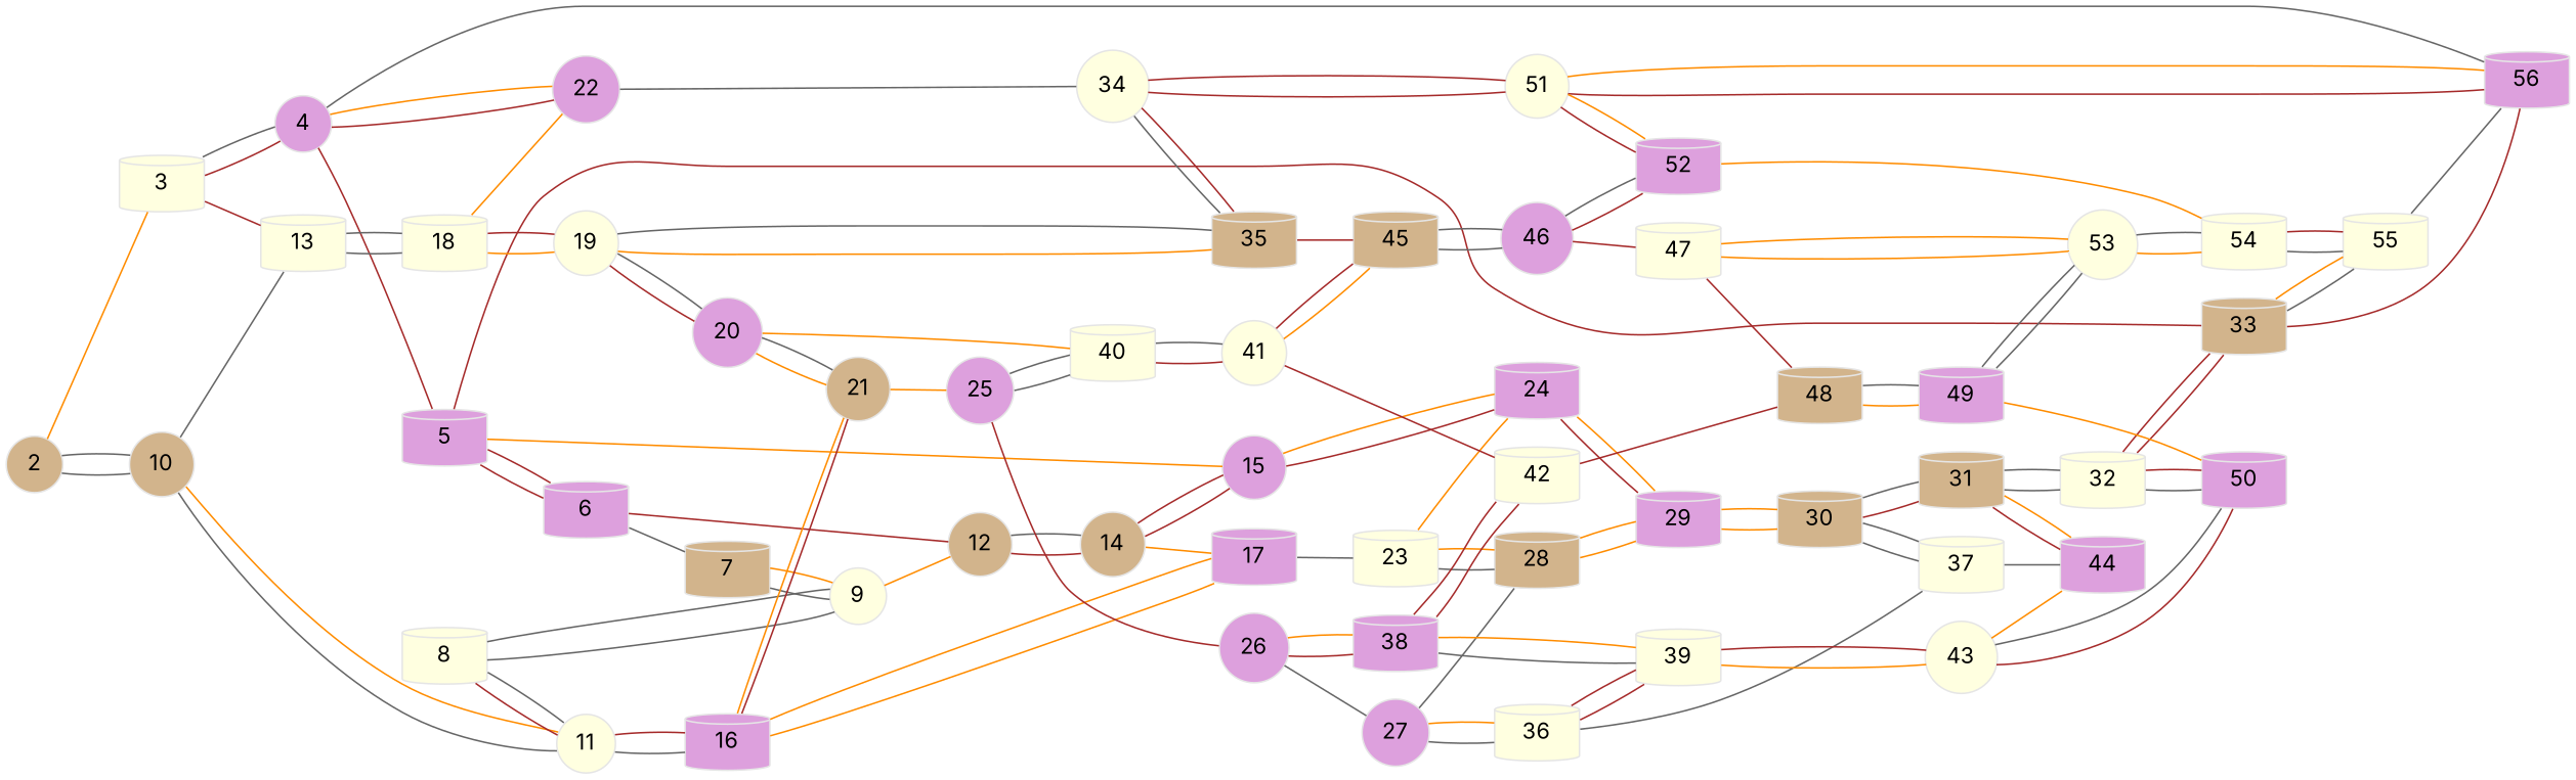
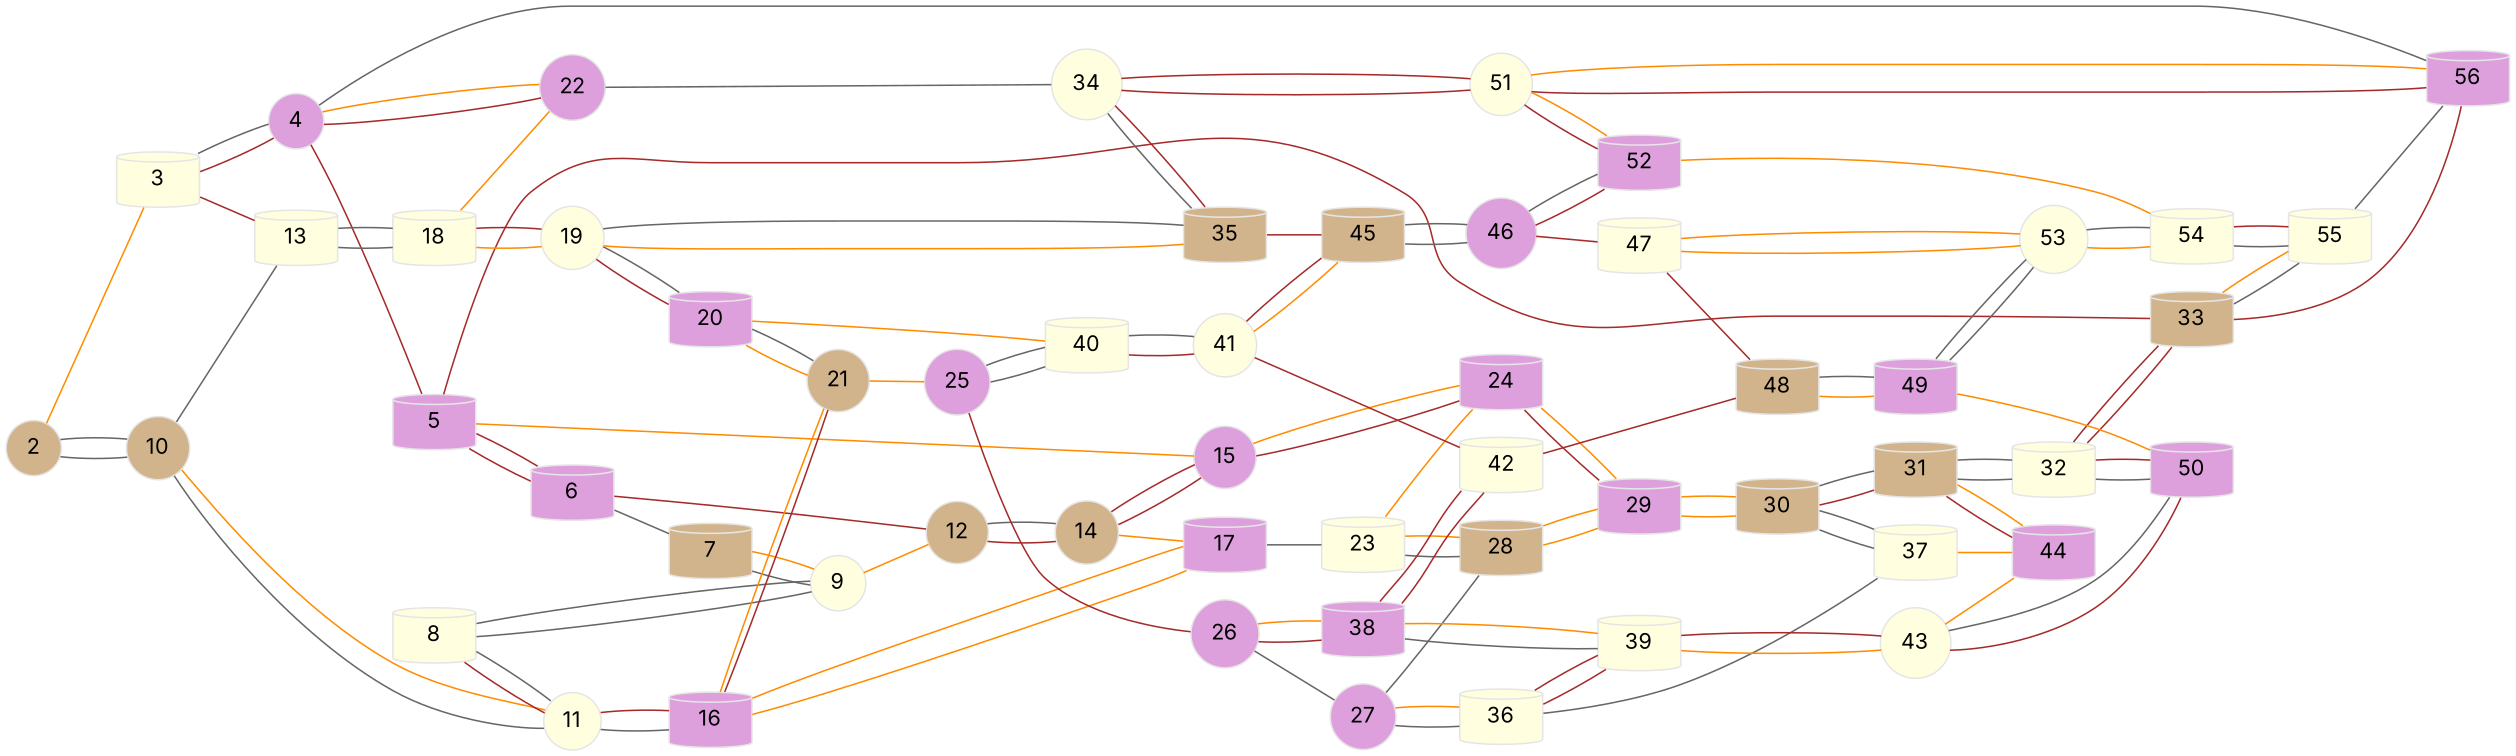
  graph {
    fontname=Inter
    rankdir=LR
    node [color=gray90 fillcolor=lightyellow fontname=Inter shape=cylinder style=filled]
    edge [color=gray40 fontname=Inter]
    2 [fillcolor=tan shape=circle]
    3
    10 [fillcolor=tan shape=circle]
    9 [shape=circle]
    8
    11 [shape=circle]
    4 [fillcolor=plum shape=circle]
    13
    5 [fillcolor=plum]
    22 [fillcolor=plum shape=circle]
    56 [fillcolor=plum]
    18
    6 [fillcolor=plum]
    15 [fillcolor=plum shape=circle]
    33 [fillcolor=tan]
    34 [shape=circle]
    7 [fillcolor=tan]
    12 [fillcolor=tan shape=circle]
    24 [fillcolor=plum]
    55
    14 [fillcolor=tan shape=circle]
    16 [fillcolor=plum]
    17 [fillcolor=plum]
    21 [fillcolor=tan shape=circle]
    19 [shape=circle]
    23
    29 [fillcolor=plum]
    25 [fillcolor=plum shape=circle]
    28 [fillcolor=tan]
-   20 [fillcolor=plum shape=circle]
+   20 [fillcolor=plum]
    35 [fillcolor=tan]
    40
    45 [fillcolor=tan]
    41 [shape=circle]
    26 [fillcolor=plum shape=circle]
    51 [shape=circle]
    30 [fillcolor=tan]
    27 [fillcolor=plum shape=circle]
    38 [fillcolor=plum]
    36
    39
    42
    37
    31 [fillcolor=tan]
    32
    44 [fillcolor=plum]
    50 [fillcolor=plum]
    52 [fillcolor=plum]
    46 [fillcolor=plum shape=circle]
    43 [shape=circle]
    48 [fillcolor=tan]
    49 [fillcolor=plum]
    47
    53 [shape=circle]
    54
    2 -- 3 [color=darkorange]
    2 -- 10
    2 -- 10
    3 -- 4 [color=brown]
    3 -- 4
    3 -- 13 [color=brown]
    10 -- 11
    10 -- 11 [color=darkorange]
    10 -- 13
    9 -- 12 [color=darkorange]
    8 -- 9
    8 -- 9
    8 -- 11 [color=brown]
    8 -- 11
    11 -- 16
    11 -- 16 [color=brown]
    4 -- 5 [color=brown]
    4 -- 22 [color=brown]
    4 -- 22 [color=darkorange]
    4 -- 56
    13 -- 18
    13 -- 18
    5 -- 6 [color=brown]
    5 -- 6 [color=brown]
    5 -- 15 [color=darkorange]
    5 -- 33 [color=brown]
    22 -- 34
    18 -- 22 [color=darkorange]
    18 -- 19 [color=darkorange]
    18 -- 19 [color=brown]
    6 -- 7
    6 -- 12 [color=brown]
    15 -- 24 [color=brown]
    15 -- 24 [color=darkorange]
    33 -- 56 [color=brown]
    33 -- 55
    33 -- 55 [color=darkorange]
    34 -- 35
    34 -- 35 [color=brown]
    34 -- 51 [color=brown]
    34 -- 51 [color=brown]
    7 -- 9
    7 -- 9 [color=darkorange]
    12 -- 14 [color=brown]
    12 -- 14
    24 -- 29 [color=brown]
    24 -- 29 [color=darkorange]
    55 -- 56
    14 -- 15 [color=brown]
    14 -- 15 [color=brown]
    14 -- 17 [color=darkorange]
    16 -- 17 [color=darkorange]
    16 -- 17 [color=darkorange]
    16 -- 21 [color=brown]
    16 -- 21 [color=darkorange]
    17 -- 23
    21 -- 25 [color=darkorange]
    19 -- 20 [color=brown]
    19 -- 20
    19 -- 35 [color=darkorange]
    19 -- 35
    23 -- 24 [color=darkorange]
    23 -- 28
    23 -- 28 [color=darkorange]
    29 -- 30 [color=darkorange]
    29 -- 30 [color=darkorange]
    25 -- 40
    25 -- 40
    25 -- 26 [color=brown]
    28 -- 29 [color=darkorange]
    28 -- 29 [color=darkorange]
    20 -- 21 [color=darkorange]
    20 -- 21
    20 -- 40 [color=darkorange]
    35 -- 45 [color=brown]
    40 -- 41 [color=brown]
    40 -- 41
    45 -- 46
    45 -- 46
    41 -- 45 [color=darkorange]
    41 -- 45 [color=brown]
    41 -- 42 [color=brown]
    26 -- 27
    26 -- 38 [color=brown]
    26 -- 38 [color=darkorange]
    51 -- 56 [color=brown]
    51 -- 56 [color=darkorange]
    51 -- 52 [color=brown]
    51 -- 52 [color=darkorange]
    30 -- 37
    30 -- 37
    30 -- 31 [color=brown]
    30 -- 31
    27 -- 28
    27 -- 36
    27 -- 36 [color=darkorange]
    38 -- 39
    38 -- 39 [color=darkorange]
    38 -- 42 [color=brown]
    38 -- 42 [color=brown]
    36 -- 39 [color=brown]
    36 -- 39 [color=brown]
    36 -- 37
    39 -- 43 [color=darkorange]
    39 -- 43 [color=brown]
    42 -- 48 [color=brown]
-   37 -- 44
+   37 -- 44 [color=darkorange]
    31 -- 32
    31 -- 32
    31 -- 44 [color=brown]
    31 -- 44 [color=darkorange]
    32 -- 33 [color=brown]
    32 -- 33 [color=brown]
    32 -- 50
    32 -- 50 [color=brown]
    52 -- 54 [color=darkorange]
    46 -- 52 [color=brown]
    46 -- 52
    46 -- 47 [color=brown]
    43 -- 44 [color=darkorange]
    43 -- 50 [color=brown]
    43 -- 50
    48 -- 49 [color=darkorange]
    48 -- 49
    49 -- 50 [color=darkorange]
    49 -- 53
    49 -- 53
    47 -- 48 [color=brown]
    47 -- 53 [color=darkorange]
    47 -- 53 [color=darkorange]
    53 -- 54 [color=darkorange]
    53 -- 54
    54 -- 55
    54 -- 55 [color=brown]
  }
